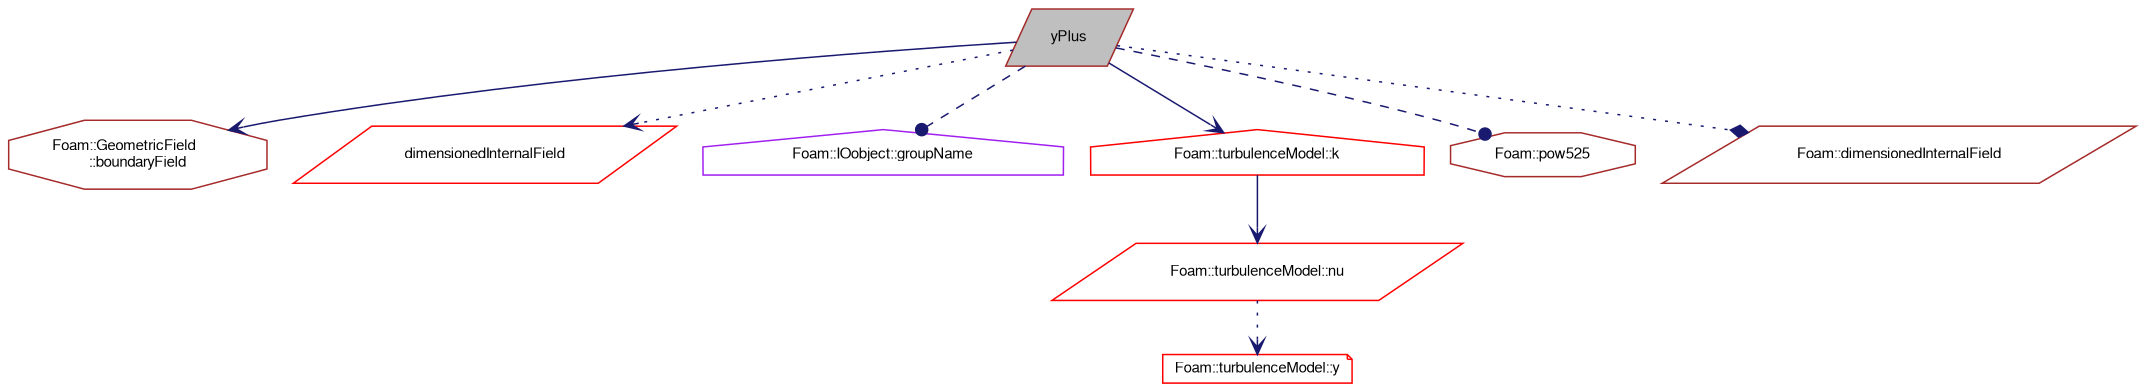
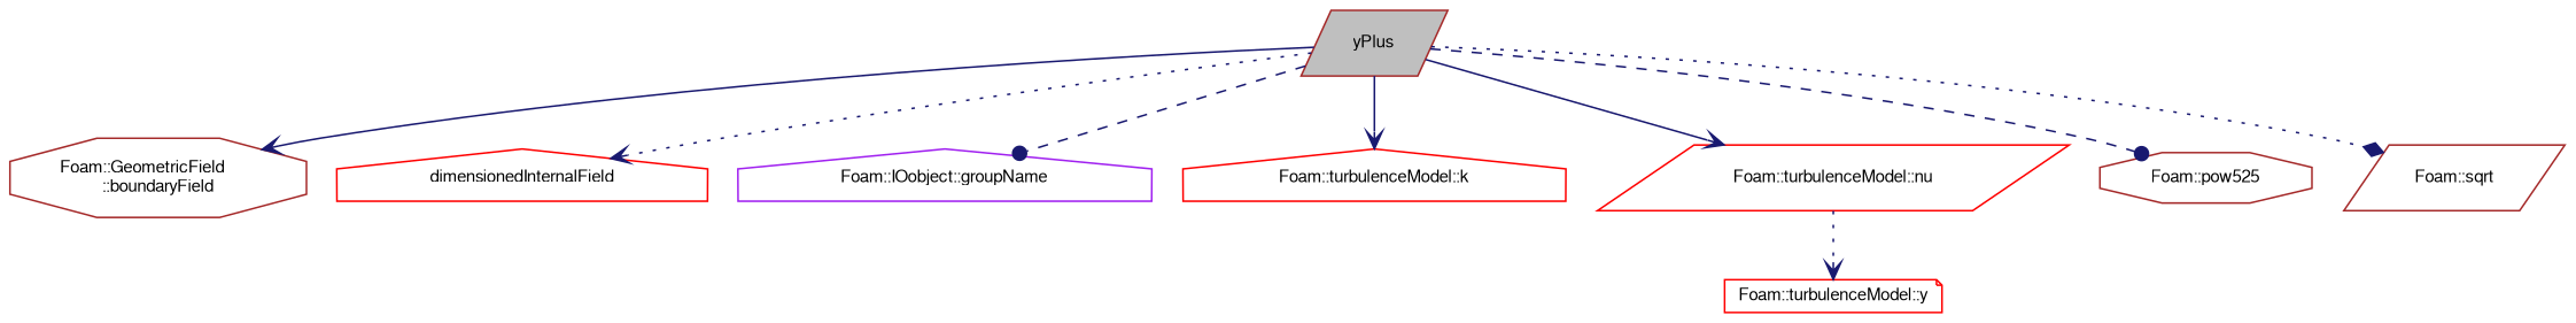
  digraph {
    rankdir=TB
    node [color=brown fontname=FreeSans fontsize=10 shape=parallelogram]
    edge [arrowhead=vee color=midnightblue fontname=FreeSans fontsize=10 labelfontname=FreeSans labelfontsize=10 style=solid]
    n1 [fillcolor=grey75 fontcolor=black height=0.2 label=yPlus style=filled width=0.4]
    n2 [height=0.2 label="Foam::GeometricField\l::boundaryField" shape=octagon width=0.4]
-   n3 [color=red height=0.2 label=dimensionedInternalField width=0.4]
+   n3 [color=red height=0.2 label=dimensionedInternalField shape=house width=0.4]
    n4 [color=purple height=0.2 label="Foam::IOobject::groupName" shape=house width=0.4]
    n5 [color=red height=0.2 label="Foam::turbulenceModel::k" shape=house width=0.4]
    n6 [color=red height=0.2 label="Foam::turbulenceModel::nu" width=0.4]
    n7 [height=0.2 label="Foam::pow525" shape=octagon width=0.4]
-   n8 [height=0.2 label="Foam::dimensionedInternalField" width=0.4]
+   n8 [height=0.2 label="Foam::sqrt" width=0.4]
    n9 [color=red height=0.2 label="Foam::turbulenceModel::y" shape=note width=0.4]
    n1 -> n2
    n1 -> n3 [style=dotted]
    n1 -> n4 [arrowhead=dot style=dashed]
    n1 -> n5
-   n5 -> n6
+   n1 -> n6
    n1 -> n7 [arrowhead=dot style=dashed]
    n1 -> n8 [arrowhead=diamond style=dotted]
    n6 -> n9 [style=dotted]
  }
